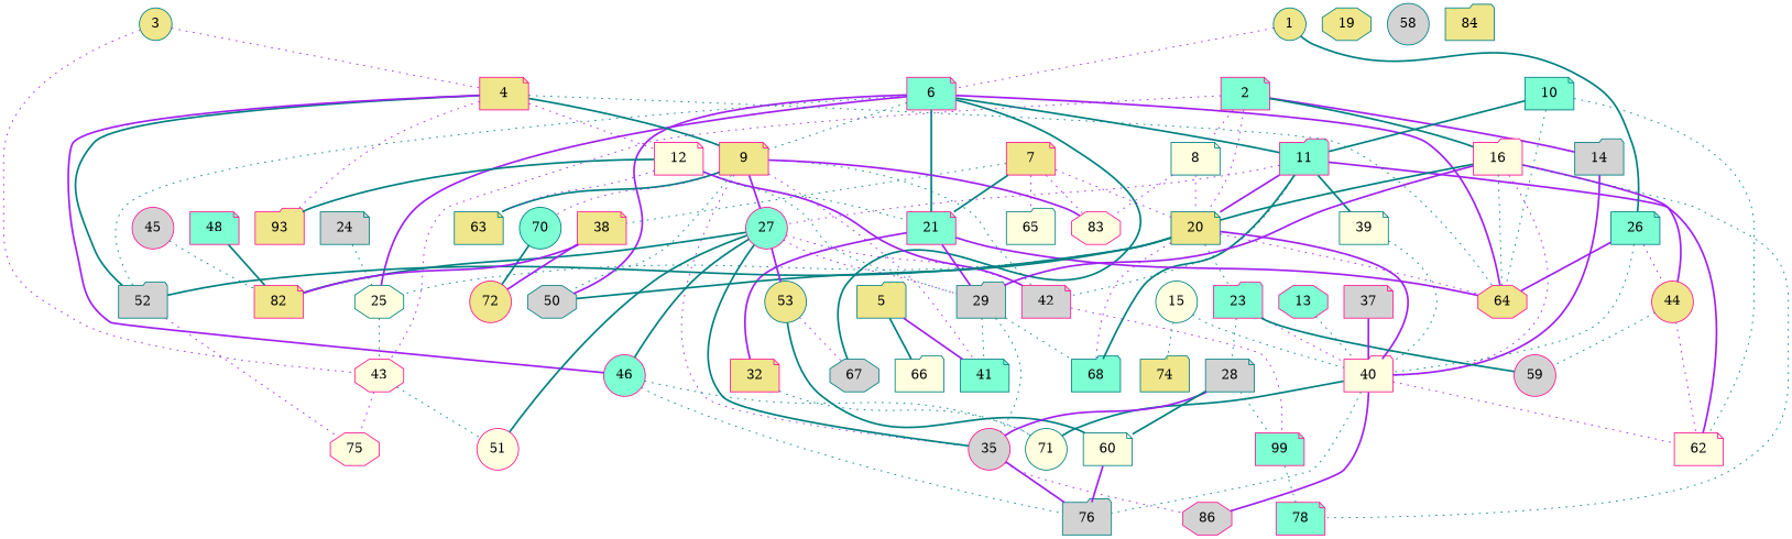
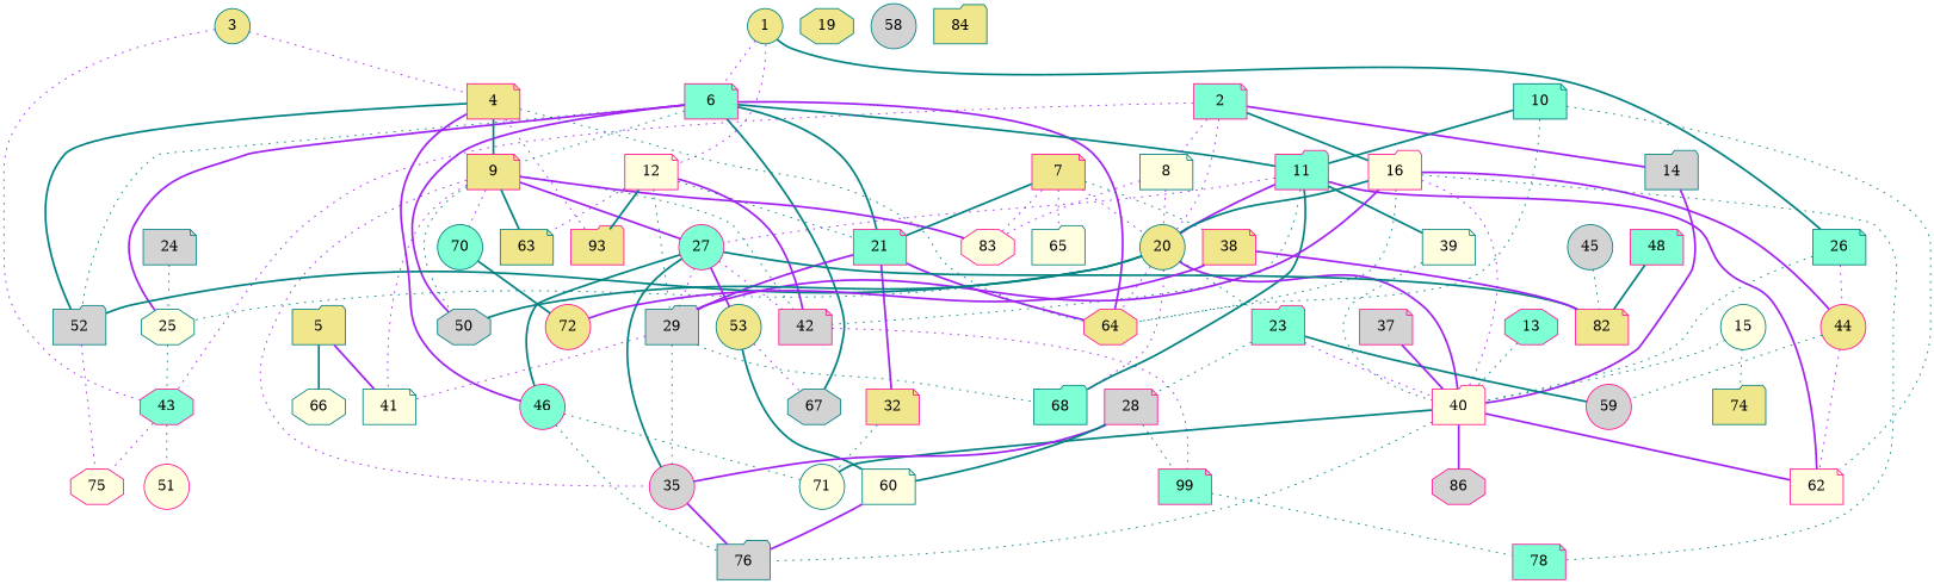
  graph {
    node [color=deeppink fillcolor=khaki shape=note style=filled]
    edge [color=teal style=dotted]
    6 [fillcolor=aquamarine super="+33+18"]
    9 [super="+88+34"]
    52 [color=teal fillcolor=lightgrey shape=folder]
    64 [shape=octagon super="+95+85+69"]
    11 [fillcolor=aquamarine shape=folder super="+89"]
    21 [fillcolor=aquamarine super="+94"]
    25 [color=teal fillcolor=lightyellow shape=octagon]
    50 [color=teal fillcolor=lightgrey shape=octagon super="+81"]
    67 [color=teal fillcolor=lightgrey shape=octagon]
    1 [color=teal shape=circle]
    12 [fillcolor=lightyellow super="+80"]
    26 [color=teal fillcolor=aquamarine]
    93 [shape=folder]
    42 [fillcolor=lightgrey]
    63 [color=teal]
    29 [color=teal fillcolor=lightgrey shape=folder]
    40 [fillcolor=lightyellow shape=folder super="+47+79"]
    44 [shape=circle]
    2 [fillcolor=aquamarine super="+57+36"]
    8 [color=teal fillcolor=lightyellow]
    14 [color=teal fillcolor=lightgrey shape=folder]
    16 [fillcolor=lightyellow shape=folder super="+22+87"]
-   20 [color=teal super="+77"]
-   43 [fillcolor=lightyellow shape=octagon]
+   20 [color=teal shape=circle super="+77"]
+   43 [fillcolor=aquamarine shape=octagon]
    83 [fillcolor=lightyellow shape=octagon]
    78 [fillcolor=aquamarine]
    68 [color=teal fillcolor=aquamarine shape=folder]
    23 [fillcolor=aquamarine shape=folder]
    51 [fillcolor=lightyellow shape=circle]
    75 [fillcolor=lightyellow shape=octagon]
    4 [super="+31+17"]
    46 [fillcolor=aquamarine shape=circle super="+61"]
    3 [color=teal shape=circle]
-   41 [color=teal fillcolor=aquamarine]
+   41 [color=teal fillcolor=lightyellow]
    27 [fillcolor=aquamarine shape=circle super="+56+30"]
    35 [fillcolor=lightgrey shape=circle]
    70 [color=teal fillcolor=aquamarine shape=circle]
    71 [color=teal fillcolor=lightyellow shape=circle]
    76 [color=teal fillcolor=lightgrey shape=folder]
    5 [color=teal shape=folder]
-   66 [color=teal fillcolor=lightyellow shape=folder]
+   66 [color=teal fillcolor=lightyellow shape=octagon]
    62 [fillcolor=lightyellow]
    39 [color=teal fillcolor=lightyellow]
    32
    7
    38
    65 [color=teal fillcolor=lightyellow shape=folder]
    82 [super="+91"]
    72 [shape=circle]
    53 [color=teal shape=circle]
    86 [fillcolor=lightgrey shape=octagon]
    n52 [fillcolor=aquamarine label=99]
    10 [color=teal fillcolor=aquamarine]
    13 [fillcolor=aquamarine shape=octagon super="+54"]
    15 [color=teal fillcolor=lightyellow shape=circle]
    74 [color=teal shape=folder]
    59 [fillcolor=lightgrey shape=circle]
    19 [color=teal shape=octagon]
-   28 [color=teal fillcolor=lightgrey super="+90"]
+   28 [fillcolor=lightgrey super="+90"]
    60 [color=teal fillcolor=lightyellow]
    24 [color=teal fillcolor=lightgrey]
    37 [fillcolor=lightgrey]
-   45 [fillcolor=lightgrey shape=circle]
+   45 [color=teal fillcolor=lightgrey shape=circle]
    48 [fillcolor=aquamarine]
    58 [color=teal fillcolor=lightgrey shape=circle]
    84 [color=teal shape=folder]
    6 -- 9
    6 -- 52
    6 -- 64 [color=purple style=bold]
    6 -- 11 [style=bold]
    6 -- 21 [style=bold]
    6 -- 25 [color=purple style=bold]
    6 -- 50 [color=purple style=bold]
    6 -- 67 [style=bold]
    9 -- 50 [weight=2]
    9 -- 42
    9 -- 63 [style=bold]
    9 -- 83 [color=purple style=bold]
    9 -- 41 [color=purple]
    9 -- 27 [color=purple style=bold]
    9 -- 35 [color=purple]
    9 -- 70 [color=purple]
    52 -- 75 [color=purple]
    11 -- 42
    11 -- 20 [color=purple style=bold]
    11 -- 68 [style=bold]
    11 -- 27 [color=purple]
    11 -- 62 [color=purple style=bold]
    11 -- 39 [style=bold]
    21 -- 64 [color=purple style=bold]
    21 -- 29 [color=purple style=bold]
    21 -- 32 [color=purple style=bold]
    25 -- 43
    1 -- 6 [color=purple]
-   4 -- 12 [color=purple]
+   1 -- 12 [color=purple]
    1 -- 26 [style=bold]
    12 -- 21
    12 -- 93 [style=bold]
    12 -- 42 [color=purple style=bold]
    12 -- 63 [color=purple weight=2]
    12 -- 29
-   26 -- 64 [color=purple style=bold]
    26 -- 40
    26 -- 44 [color=purple]
    42 -- n52 [color=purple]
    29 -- 68
-   29 -- 41
+   29 -- 41 [color=purple]
    29 -- 35
    40 -- 71 [style=bold]
    40 -- 76
-   40 -- 62 [color=purple]
+   40 -- 62 [color=purple style=bold]
    40 -- 86 [color=purple style=bold]
    44 -- 62 [color=purple]
    44 -- 59
    2 -- 8 [color=purple]
    2 -- 14 [color=purple style=bold]
    2 -- 16 [style=bold]
    2 -- 20 [color=purple weight=2]
    2 -- 43 [color=purple]
    8 -- 20 [color=purple]
    8 -- 83 [color=purple]
    14 -- 40 [color=purple style=bold]
    16 -- 64
    16 -- 29 [color=purple style=bold]
    16 -- 40 [color=purple]
    16 -- 44 [color=purple style=bold]
    16 -- 20 [style=bold]
    16 -- 78
    20 -- 52 [style=bold]
    20 -- 64 [color=purple weight=2]
    20 -- 25
    20 -- 50 [style=bold]
    20 -- 40 [color=purple style=bold]
    20 -- 68 [color=purple]
    20 -- 23
    43 -- 51
    43 -- 75 [color=purple]
    23 -- 40 [color=purple]
    23 -- 59 [style=bold]
    23 -- 28
    4 -- 9 [style=bold]
    4 -- 52 [style=bold]
    4 -- 64 [weight=2]
    4 -- 93 [color=purple]
    4 -- 46 [color=purple style=bold]
    46 -- 71
    46 -- 76
    3 -- 43 [color=purple]
    3 -- 4 [color=purple]
    27 -- 42 [color=purple]
    27 -- 29 [color=purple]
-   27 -- 51 [style=bold]
    27 -- 46 [style=bold]
    27 -- 35 [style=bold]
    27 -- 82 [style=bold]
    27 -- 53 [color=purple style=bold]
    35 -- 76 [color=purple style=bold]
-   35 -- 86 [color=purple]
    70 -- 72 [style=bold]
    5 -- 41 [color=purple style=bold]
    5 -- 66 [style=bold]
    39 -- 40
    32 -- 71
    7 -- 21 [style=bold]
    7 -- 20 [color=purple]
    7 -- 83 [color=purple]
    7 -- 38
    7 -- 65 [color=purple]
    38 -- 82 [color=purple style=bold]
    38 -- 72 [color=purple style=bold]
    53 -- 67 [color=purple]
    53 -- 60 [style=bold]
    n52 -- 78
    10 -- 64
    10 -- 11 [style=bold]
    10 -- 62
    13 -- 40
    15 -- 40
    15 -- 74
    28 -- 35 [color=purple style=bold]
    28 -- n52
    28 -- 60 [style=bold]
    60 -- 76 [color=purple style=bold]
    24 -- 25
    37 -- 40 [color=purple style=bold]
    45 -- 82
    48 -- 82 [style=bold]
  }
